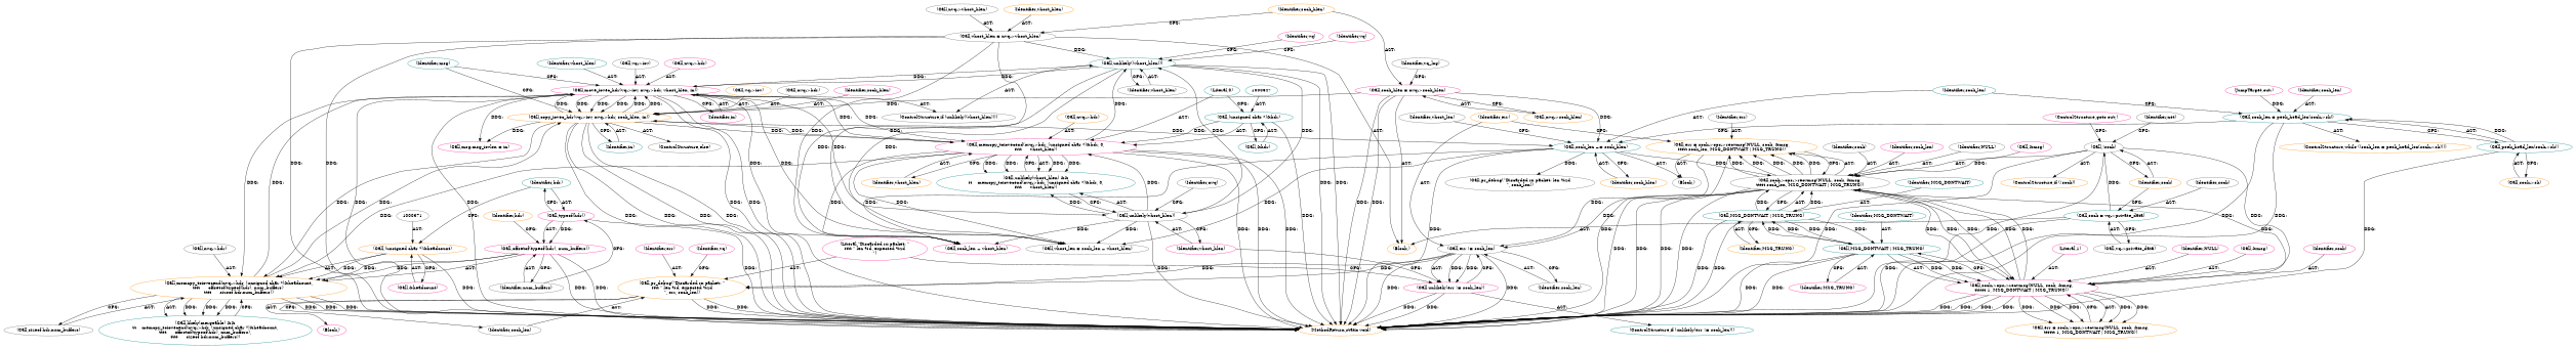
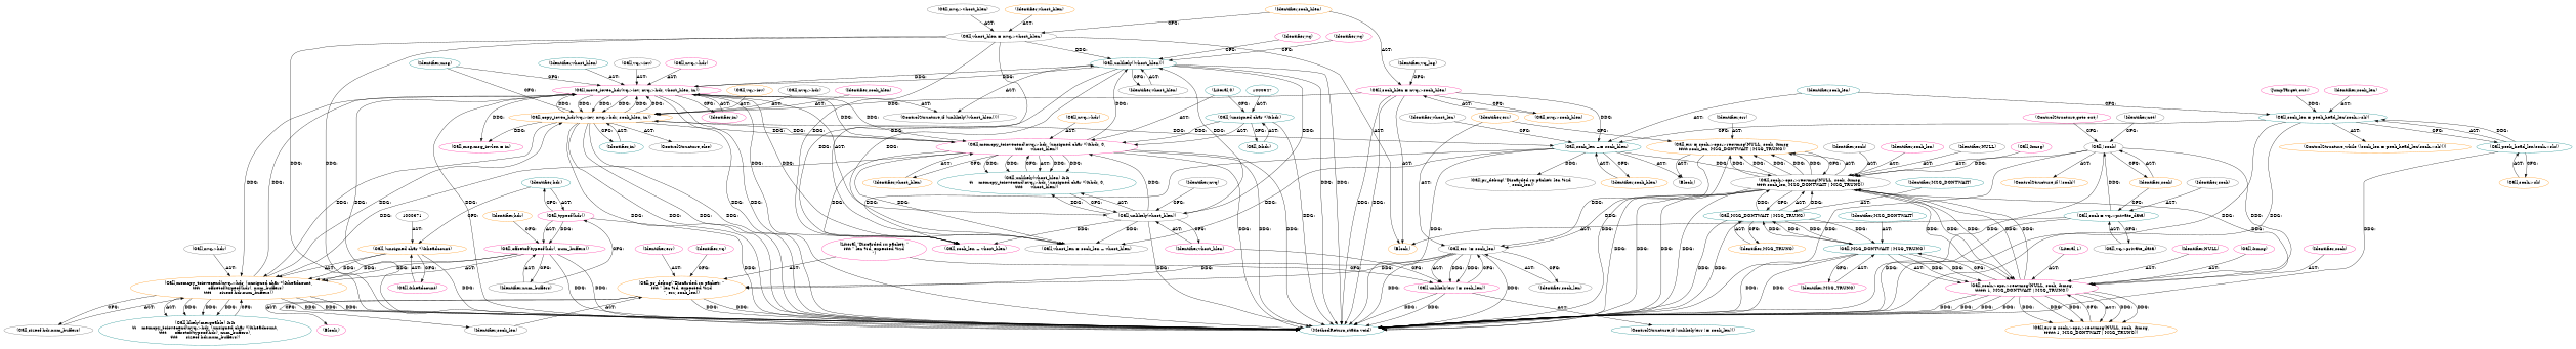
  digraph {
    node [color=deeppink]
    n1 [color=darkorange label="(Call,err = sock->ops->recvmsg(NULL, sock, &msg,\n\t\t\t\t\t sock_len, MSG_DONTWAIT | MSG_TRUNC))"]
    n2 [color=gray40 label="(Call,sock->ops->recvmsg(NULL, sock, &msg,\n\t\t\t\t\t sock_len, MSG_DONTWAIT | MSG_TRUNC))"]
    n3 [color=gray40 label="(Call,err != sock_len)"]
-   n4 [color=darkorange label="(MethodReturn,static void)"]
+   n4 [color=teal label="(MethodReturn,static void)"]
    n5 [color=gray40 label="(Block,)"]
    n6 [label="(Call,sock->ops->recvmsg(NULL, sock, &msg,\n\t\t\t\t\t\t 1, MSG_DONTWAIT | MSG_TRUNC))"]
    n7 [color=teal label="(Call,MSG_DONTWAIT | MSG_TRUNC)"]
    n8 [label="(Call,unlikely(err != sock_len))"]
    n9 [color=darkorange label="(Call,pr_debug(\"Discarded rx packet: \"\n\t\t\t\t \" len %d, expected %zd\n\", err, sock_len))"]
    n10 [color=gray40 label="(Identifier,sock_len)"]
    n11 [color=teal label="(Call,MSG_DONTWAIT | MSG_TRUNC)"]
    n12 [color=darkorange label="(Call,err = sock->ops->recvmsg(NULL, sock, &msg,\n\t\t\t\t\t\t 1, MSG_DONTWAIT | MSG_TRUNC))"]
    n13 [color=darkorange label="(Identifier,MSG_TRUNC)"]
    n14 [label="(Identifier,MSG_TRUNC)"]
    n15 [color=gray40 label="(Call,!sock)"]
    n16 [color=darkorange label="(ControlStructure,if (!sock))"]
    n17 [color=darkorange label="(Identifier,sock)"]
    n18 [color=teal label="(Call,sock = vq->private_data)"]
    n19 [color=darkorange label="(Block,)"]
    n20 [color=gray40 label="(Call,vq->private_data)"]
    n21 [color=teal label="(Call,sock_len += sock_hlen)"]
    n22 [label="(Call,sock_len + vhost_hlen)"]
    n23 [color=darkorange label="(Identifier,sock_hlen)"]
    n24 [color=gray40 label="(Call,pr_debug(\"Discarded rx packet: len %zd\n\", sock_len))"]
    n25 [color=gray40 label="(Call,vhost_len = sock_len + vhost_hlen)"]
    n26 [color=darkorange label="(Call,copy_iovec_hdr(vq->iov, nvq->hdr, sock_hlen, in))"]
    n27 [label="(Call,move_iovec_hdr(vq->iov, nvq->hdr, vhost_hlen, in))"]
    n28 [label="(Call,memcpy_toiovecend(nvq->hdr, (unsigned char *)&hdr, 0,\n\t\t\t\t      vhost_hlen))"]
    n29 [color=darkorange label="(Call,memcpy_toiovecend(nvq->hdr, (unsigned char *)&headcount,\n\t\t\t\t      offsetof(typeof(hdr), num_buffers),\n\t\t\t\t      sizeof hdr.num_buffers))"]
    n30 [label="(Call,msg.msg_iovlen = in)"]
    n31 [color=teal label="(Identifier,in)"]
    n32 [color=gray40 label="(ControlStructure,else)"]
    n33 [color=gray40 label="(Call,unlikely(vhost_hlen))"]
    n34 [color=teal label="(Call,unlikely((vhost_hlen)))"]
    n35 [color=gray40 label="(ControlStructure,if (unlikely((vhost_hlen))))"]
    n36 [label="(Identifier,in)"]
    n37 [color=darkorange label="(Identifier,vhost_hlen)"]
    n38 [color=teal label="(Call,unlikely(vhost_hlen) &&\n\t\t    memcpy_toiovecend(nvq->hdr, (unsigned char *)&hdr, 0,\n\t\t\t\t      vhost_hlen))"]
    n39 [color=gray40 label="(Call,sizeof hdr.num_buffers)"]
    n40 [color=teal label="(Call,likely(mergeable) &&\n\t\t    memcpy_toiovecend(nvq->hdr, (unsigned char *)&headcount,\n\t\t\t\t      offsetof(typeof(hdr), num_buffers),\n\t\t\t\t      sizeof hdr.num_buffers))"]
    n41 [label="(Identifier,vhost_hlen)"]
    n42 [color=gray40 label="(Identifier,vhost_hlen)"]
    n43 [color=teal label="(Call,(unsigned char *)&hdr)"]
    n44 [color=teal label="(Call,&hdr)"]
    n45 [color=gray40 label="(Call,vhost_hlen = nvq->vhost_hlen)"]
    n46 [color=gray40 label="(Call,nvq->vhost_hlen)"]
    n47 [color=darkorange label="(Call,(unsigned char *)&headcount)"]
    n48 [label="(Call,&headcount)"]
    n49 [label="(Call,offsetof(typeof(hdr), num_buffers))"]
    n50 [color=gray40 label="(Identifier,num_buffers)"]
    n51 [label="(Call,typeof(hdr))"]
    n52 [color=teal label="(Identifier,hdr)"]
    n53 [label="(Call,sock_hlen = nvq->sock_hlen)"]
    n54 [color=darkorange label="(Call,nvq->sock_hlen)"]
    n55 [color=teal label="(Call,sock_len = peek_head_len(sock->sk))"]
    n56 [color=teal label="(Call,peek_head_len(sock->sk))"]
    n57 [color=darkorange label="(ControlStructure,while ((sock_len = peek_head_len(sock->sk))))"]
    n58 [color=darkorange label="(Call,sock->sk)"]
    n59 [color=teal label="(ControlStructure,if (unlikely(err != sock_len)))"]
    n60 [color=gray40 label="(Identifier,sock_len)"]
    n61 [label="(Block,)"]
    n62 [color=gray40 label="(Identifier,vq_log)"]
    n63 [color=gray40 label="(Identifier,err)"]
    n64 [label="(JumpTarget,out:)"]
    n65 [label="(Identifier,NULL)"]
    n66 [label="(Identifier,sock_len)"]
    n67 [color=gray40 label="(Identifier,NULL)"]
    n68 [color=gray40 label="(Call,nvq->hdr)"]
    n69 [label="(Literal,\"Discarded rx packet: \"\n\t\t\t\t \" len %d, expected %zd\n\")"]
    n70 [color=darkorange label="(Identifier,vhost_hlen)"]
    n71 [color=teal label="(Literal,0)"]
    n72 [color=darkorange label="(Identifier,err)"]
    n73 [label="(Identifier,err)"]
    n74 [label="(Call,&msg)"]
    n75 [color=gray40 label="(Identifier,sock)"]
    n76 [color=darkorange label="(Call,nvq->hdr)"]
    n77 [label="(Identifier,vq)"]
    n78 [color=darkorange label="(Identifier,hdr)"]
    n79 [color=gray40 label="(Identifier,net)"]
    n80 [color=darkorange label="(Call,vq->iov)"]
    n81 [label="(Call,nvq->hdr)"]
    n82 [label="(Identifier,sock_hlen)"]
    n83 [label="(ControlStructure,goto out;)"]
    n84 [label="(Identifier,vq)"]
    n85 [color=teal label="(Identifier,sock_len)"]
    n86 [color=teal label="(Identifier,MSG_DONTWAIT)"]
    n87 [color=gray40 label="(Identifier,vhost_len)"]
    n88 [color=teal label="(Identifier,vhost_hlen)"]
    n89 [color=gray40 label="(Identifier,sock)"]
    n90 [label="(Call,&msg)"]
    n91 [color=gray40 label="(Call,vq->iov)"]
    n92 [label="(Identifier,sock_len)"]
    n93 [label="(Identifier,vq)"]
    n94 [color=teal label="(Identifier,msg)"]
    n95 [color=gray40 label="(Call,nvq->hdr)"]
    n96 [color=teal label="(Identifier,MSG_DONTWAIT)"]
    n97 [color=gray40 label="(Identifier,nvq)"]
    n98 [label="(Identifier,sock)"]
    n99 [label="(Literal,1)"]
    n100 [color=darkorange label="(Identifier,sock_hlen)"]
    1000347 [color=teal]
    1000371 [color=gray40]
    n1 -> n2 [label="CFG: "]
    n1 -> n3 [label="DDG: "]
    n1 -> n4 [label="DDG: "]
    n1 -> n5 [label="AST: "]
    n2 -> n1 [label="AST: "]
    n2 -> n1 [label="DDG: "]
    n2 -> n1 [label="DDG: "]
    n2 -> n1 [label="DDG: "]
    n2 -> n1 [label="DDG: "]
    n2 -> n1 [label="DDG: "]
    n2 -> n3 [label="DDG: "]
    n2 -> n4 [label="DDG: "]
    n2 -> n4 [label="DDG: "]
    n2 -> n4 [label="DDG: "]
    n2 -> n4 [label="DDG: "]
    n2 -> n6 [label="DDG: "]
    n2 -> n6 [label="DDG: "]
    n2 -> n6 [label="DDG: "]
    n2 -> n7 [label="CFG: "]
    n3 -> n4 [label="DDG: "]
    n3 -> n4 [label="DDG: "]
    n3 -> n8 [label="AST: "]
    n3 -> n8 [label="DDG: "]
    n3 -> n8 [label="DDG: "]
    n3 -> n9 [label="DDG: "]
    n3 -> n9 [label="DDG: "]
    n3 -> n10 [label="CFG: "]
    n6 -> n2 [label="DDG: "]
    n6 -> n2 [label="DDG: "]
    n6 -> n2 [label="DDG: "]
    n6 -> n4 [label="DDG: "]
    n6 -> n4 [label="DDG: "]
    n6 -> n4 [label="DDG: "]
    n6 -> n4 [label="DDG: "]
    n6 -> n11 [label="CFG: "]
    n6 -> n12 [label="AST: "]
    n6 -> n12 [label="DDG: "]
    n6 -> n12 [label="DDG: "]
    n6 -> n12 [label="DDG: "]
    n6 -> n12 [label="DDG: "]
    n6 -> n12 [label="DDG: "]
    n7 -> n2 [label="AST: "]
    n7 -> n2 [label="DDG: "]
    n7 -> n2 [label="DDG: "]
    n7 -> n4 [label="DDG: "]
    n7 -> n4 [label="DDG: "]
    n7 -> n11 [label="DDG: "]
    n7 -> n11 [label="DDG: "]
    n7 -> n13 [label="CFG: "]
    n8 -> n3 [label="CFG: "]
    n8 -> n4 [label="DDG: "]
    n8 -> n4 [label="DDG: "]
    n8 -> n59 [label="AST: "]
    n9 -> n4 [label="DDG: "]
    n9 -> n4 [label="DDG: "]
    n9 -> n60 [label="CFG: "]
    n9 -> n61 [label="AST: "]
    n10 -> n3 [label="AST: "]
    n11 -> n4 [label="DDG: "]
    n11 -> n4 [label="DDG: "]
    n11 -> n6 [label="AST: "]
    n11 -> n6 [label="DDG: "]
    n11 -> n6 [label="DDG: "]
    n11 -> n7 [label="DDG: "]
    n11 -> n7 [label="DDG: "]
    n11 -> n14 [label="CFG: "]
    n12 -> n6 [label="CFG: "]
    n13 -> n7 [label="AST: "]
    n14 -> n11 [label="AST: "]
    n15 -> n2 [label="DDG: "]
    n15 -> n4 [label="DDG: "]
    n15 -> n4 [label="DDG: "]
    n15 -> n6 [label="DDG: "]
    n15 -> n16 [label="AST: "]
    n15 -> n17 [label="CFG: "]
    n17 -> n15 [label="AST: "]
    n17 -> n18 [label="CFG: "]
    n18 -> n4 [label="DDG: "]
    n18 -> n15 [label="DDG: "]
    n18 -> n19 [label="AST: "]
    n18 -> n20 [label="CFG: "]
    n20 -> n18 [label="AST: "]
    n21 -> n2 [label="DDG: "]
    n21 -> n4 [label="DDG: "]
    n21 -> n5 [label="AST: "]
    n21 -> n22 [label="DDG: "]
    n21 -> n23 [label="CFG: "]
    n21 -> n24 [label="DDG: "]
    n21 -> n25 [label="DDG: "]
    n23 -> n21 [label="AST: "]
    n26 -> n4 [label="DDG: "]
    n26 -> n4 [label="DDG: "]
    n26 -> n4 [label="DDG: "]
    n26 -> n4 [label="DDG: "]
    n26 -> n21 [label="DDG: "]
    n26 -> n27 [label="DDG: "]
    n26 -> n27 [label="DDG: "]
    n26 -> n27 [label="DDG: "]
    n26 -> n28 [label="DDG: "]
    n26 -> n29 [label="DDG: "]
    n26 -> n30 [label="DDG: "]
    n26 -> n31 [label="CFG: "]
    n26 -> n32 [label="AST: "]
    n27 -> n4 [label="DDG: "]
    n27 -> n4 [label="DDG: "]
    n27 -> n4 [label="DDG: "]
    n27 -> n4 [label="DDG: "]
    n27 -> n22 [label="DDG: "]
    n27 -> n25 [label="DDG: "]
    n27 -> n26 [label="DDG: "]
    n27 -> n26 [label="DDG: "]
    n27 -> n26 [label="DDG: "]
    n27 -> n28 [label="DDG: "]
    n27 -> n29 [label="DDG: "]
    n27 -> n30 [label="DDG: "]
-   n27 -> n33 [label="DDG: "]
+   n27 -> n33 [label="AST: "]
    n27 -> n34 [label="DDG: "]
    n27 -> n35 [label="AST: "]
    n27 -> n36 [label="CFG: "]
    n28 -> n4 [label="DDG: "]
    n28 -> n4 [label="DDG: "]
    n28 -> n4 [label="DDG: "]
    n28 -> n22 [label="DDG: "]
    n28 -> n25 [label="DDG: "]
    n28 -> n26 [label="DDG: "]
    n28 -> n27 [label="DDG: "]
    n28 -> n29 [label="DDG: "]
    n28 -> n34 [label="DDG: "]
    n28 -> n37 [label="CFG: "]
    n28 -> n38 [label="AST: "]
    n28 -> n38 [label="DDG: "]
    n28 -> n38 [label="DDG: "]
    n28 -> n38 [label="DDG: "]
    n28 -> n38 [label="DDG: "]
    n29 -> n4 [label="DDG: "]
    n29 -> n4 [label="DDG: "]
    n29 -> n4 [label="DDG: "]
    n29 -> n26 [label="DDG: "]
    n29 -> n27 [label="DDG: "]
    n29 -> n39 [label="CFG: "]
    n29 -> n40 [label="AST: "]
    n29 -> n40 [label="DDG: "]
    n29 -> n40 [label="DDG: "]
    n29 -> n40 [label="DDG: "]
    n31 -> n26 [label="AST: "]
    n33 -> n4 [label="DDG: "]
    n33 -> n22 [label="DDG: "]
    n33 -> n25 [label="DDG: "]
    n33 -> n28 [label="DDG: "]
    n33 -> n34 [label="DDG: "]
    n33 -> n38 [label="AST: "]
    n33 -> n38 [label="DDG: "]
    n33 -> n41 [label="CFG: "]
    n34 -> n4 [label="DDG: "]
    n34 -> n4 [label="DDG: "]
    n34 -> n22 [label="DDG: "]
    n34 -> n25 [label="DDG: "]
    n34 -> n27 [label="DDG: "]
    n34 -> n33 [label="DDG: "]
    n34 -> n35 [label="AST: "]
    n34 -> n42 [label="CFG: "]
    n36 -> n27 [label="AST: "]
    n37 -> n28 [label="AST: "]
    n38 -> n28 [label="CFG: "]
    n38 -> n33 [label="CFG: "]
    n39 -> n29 [label="AST: "]
    n40 -> n29 [label="CFG: "]
    n41 -> n8 [label="CFG: "]
    n41 -> n33 [label="AST: "]
    n42 -> n34 [label="AST: "]
    n43 -> n4 [label="DDG: "]
    n43 -> n28 [label="AST: "]
    n43 -> n28 [label="DDG: "]
    n43 -> n44 [label="CFG: "]
    n44 -> n43 [label="AST: "]
    n45 -> n4 [label="DDG: "]
    n45 -> n4 [label="DDG: "]
    n45 -> n19 [label="AST: "]
    n45 -> n22 [label="DDG: "]
    n45 -> n25 [label="DDG: "]
    n45 -> n34 [label="DDG: "]
    n46 -> n45 [label="AST: "]
    n47 -> n4 [label="DDG: "]
    n47 -> n29 [label="AST: "]
    n47 -> n29 [label="DDG: "]
    n47 -> n48 [label="CFG: "]
    n48 -> n47 [label="AST: "]
    n49 -> n4 [label="DDG: "]
    n49 -> n4 [label="DDG: "]
    n49 -> n29 [label="AST: "]
    n49 -> n29 [label="DDG: "]
    n49 -> n29 [label="DDG: "]
    n49 -> n50 [label="CFG: "]
    n50 -> n49 [label="AST: "]
    n50 -> n51 [label="CFG: "]
    n51 -> n4 [label="DDG: "]
    n51 -> n49 [label="AST: "]
    n51 -> n49 [label="DDG: "]
    n51 -> n52 [label="CFG: "]
    n52 -> n47 [label="CFG: "]
    n52 -> n51 [label="AST: "]
    n53 -> n4 [label="DDG: "]
    n53 -> n4 [label="DDG: "]
    n53 -> n19 [label="AST: "]
    n53 -> n21 [label="DDG: "]
    n53 -> n26 [label="DDG: "]
    n53 -> n54 [label="CFG: "]
    n54 -> n53 [label="AST: "]
    n55 -> n4 [label="DDG: "]
    n55 -> n4 [label="DDG: "]
    n55 -> n21 [label="CFG: "]
    n55 -> n56 [label="CFG: "]
    n55 -> n57 [label="AST: "]
    n56 -> n4 [label="DDG: "]
    n56 -> n55 [label="AST: "]
    n56 -> n55 [label="DDG: "]
    n56 -> n58 [label="CFG: "]
    n58 -> n56 [label="AST: "]
    n60 -> n9 [label="AST: "]
    n62 -> n53 [label="CFG: "]
    n63 -> n1 [label="AST: "]
    n64 -> n55 [label="DDG: "]
    n65 -> n6 [label="AST: "]
    n66 -> n2 [label="AST: "]
    n67 -> n2 [label="AST: "]
    n68 -> n29 [label="AST: "]
    n69 -> n8 [label="CFG: "]
    n69 -> n9 [label="AST: "]
    n70 -> n45 [label="AST: "]
    n71 -> n28 [label="AST: "]
    n71 -> n43 [label="CFG: "]
    n72 -> n1 [label="CFG: "]
    n72 -> n3 [label="AST: "]
    n73 -> n9 [label="AST: "]
    n74 -> n2 [label="AST: "]
    n75 -> n18 [label="AST: "]
    n76 -> n28 [label="AST: "]
    n77 -> n9 [label="CFG: "]
    n78 -> n49 [label="CFG: "]
    n79 -> n15 [label="CFG: "]
    n80 -> n26 [label="AST: "]
    n81 -> n27 [label="AST: "]
    n82 -> n26 [label="AST: "]
    n83 -> n15 [label="CFG: "]
    n84 -> n34 [label="CFG: "]
    n85 -> n21 [label="AST: "]
    n85 -> n55 [label="CFG: "]
    n86 -> n7 [label="AST: "]
    n87 -> n21 [label="CFG: "]
    n88 -> n27 [label="AST: "]
    n89 -> n2 [label="AST: "]
    n90 -> n6 [label="AST: "]
    n91 -> n27 [label="AST: "]
    n92 -> n55 [label="AST: "]
    n93 -> n34 [label="CFG: "]
    n94 -> n26 [label="CFG: "]
    n94 -> n27 [label="CFG: "]
    n95 -> n26 [label="AST: "]
    n96 -> n11 [label="AST: "]
    n97 -> n33 [label="CFG: "]
    n98 -> n6 [label="AST: "]
    n99 -> n6 [label="AST: "]
    n100 -> n45 [label="CFG: "]
    n100 -> n53 [label="AST: "]
    1000347 -> n43 [label="AST: "]
    1000371 -> n47 [label="AST: "]
  }
